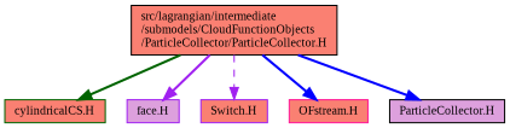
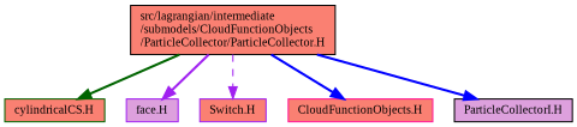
  digraph {
    fontname="Liberation Serif"
    node [color=black fillcolor=salmon fontname="Liberation Serif" fontsize=10 shape=record style=filled]
    edge [color=purple fontname="Liberation Serif" fontsize=10 labelfontname=Helvetica labelfontsize=10 style=bold]
    n1 [fontcolor=black height=0.2 label="src/lagrangian/intermediate\l/submodels/CloudFunctionObjects\l/ParticleCollector/ParticleCollector.H" width=0.4]
    n2 [color=darkgreen height=0.2 label="cylindricalCS.H" width=0.4]
    n3 [color=purple fillcolor=plum height=0.2 label="face.H" width=0.4]
    n4 [color=purple height=0.2 label="Switch.H" width=0.4]
-   n5 [color=deeppink height=0.2 label="OFstream.H" width=0.4]
-   n6 [fillcolor=plum height=0.2 label="ParticleCollector.H" width=0.4]
+   n5 [color=deeppink height=0.2 label="CloudFunctionObjects.H" width=0.4]
+   n6 [fillcolor=plum height=0.2 label="ParticleCollectorI.H" width=0.4]
    n1 -> n2 [color=darkgreen]
    n1 -> n3
    n1 -> n4 [style=dashed]
    n1 -> n5 [color=blue]
    n1 -> n6 [color=blue]
  }
